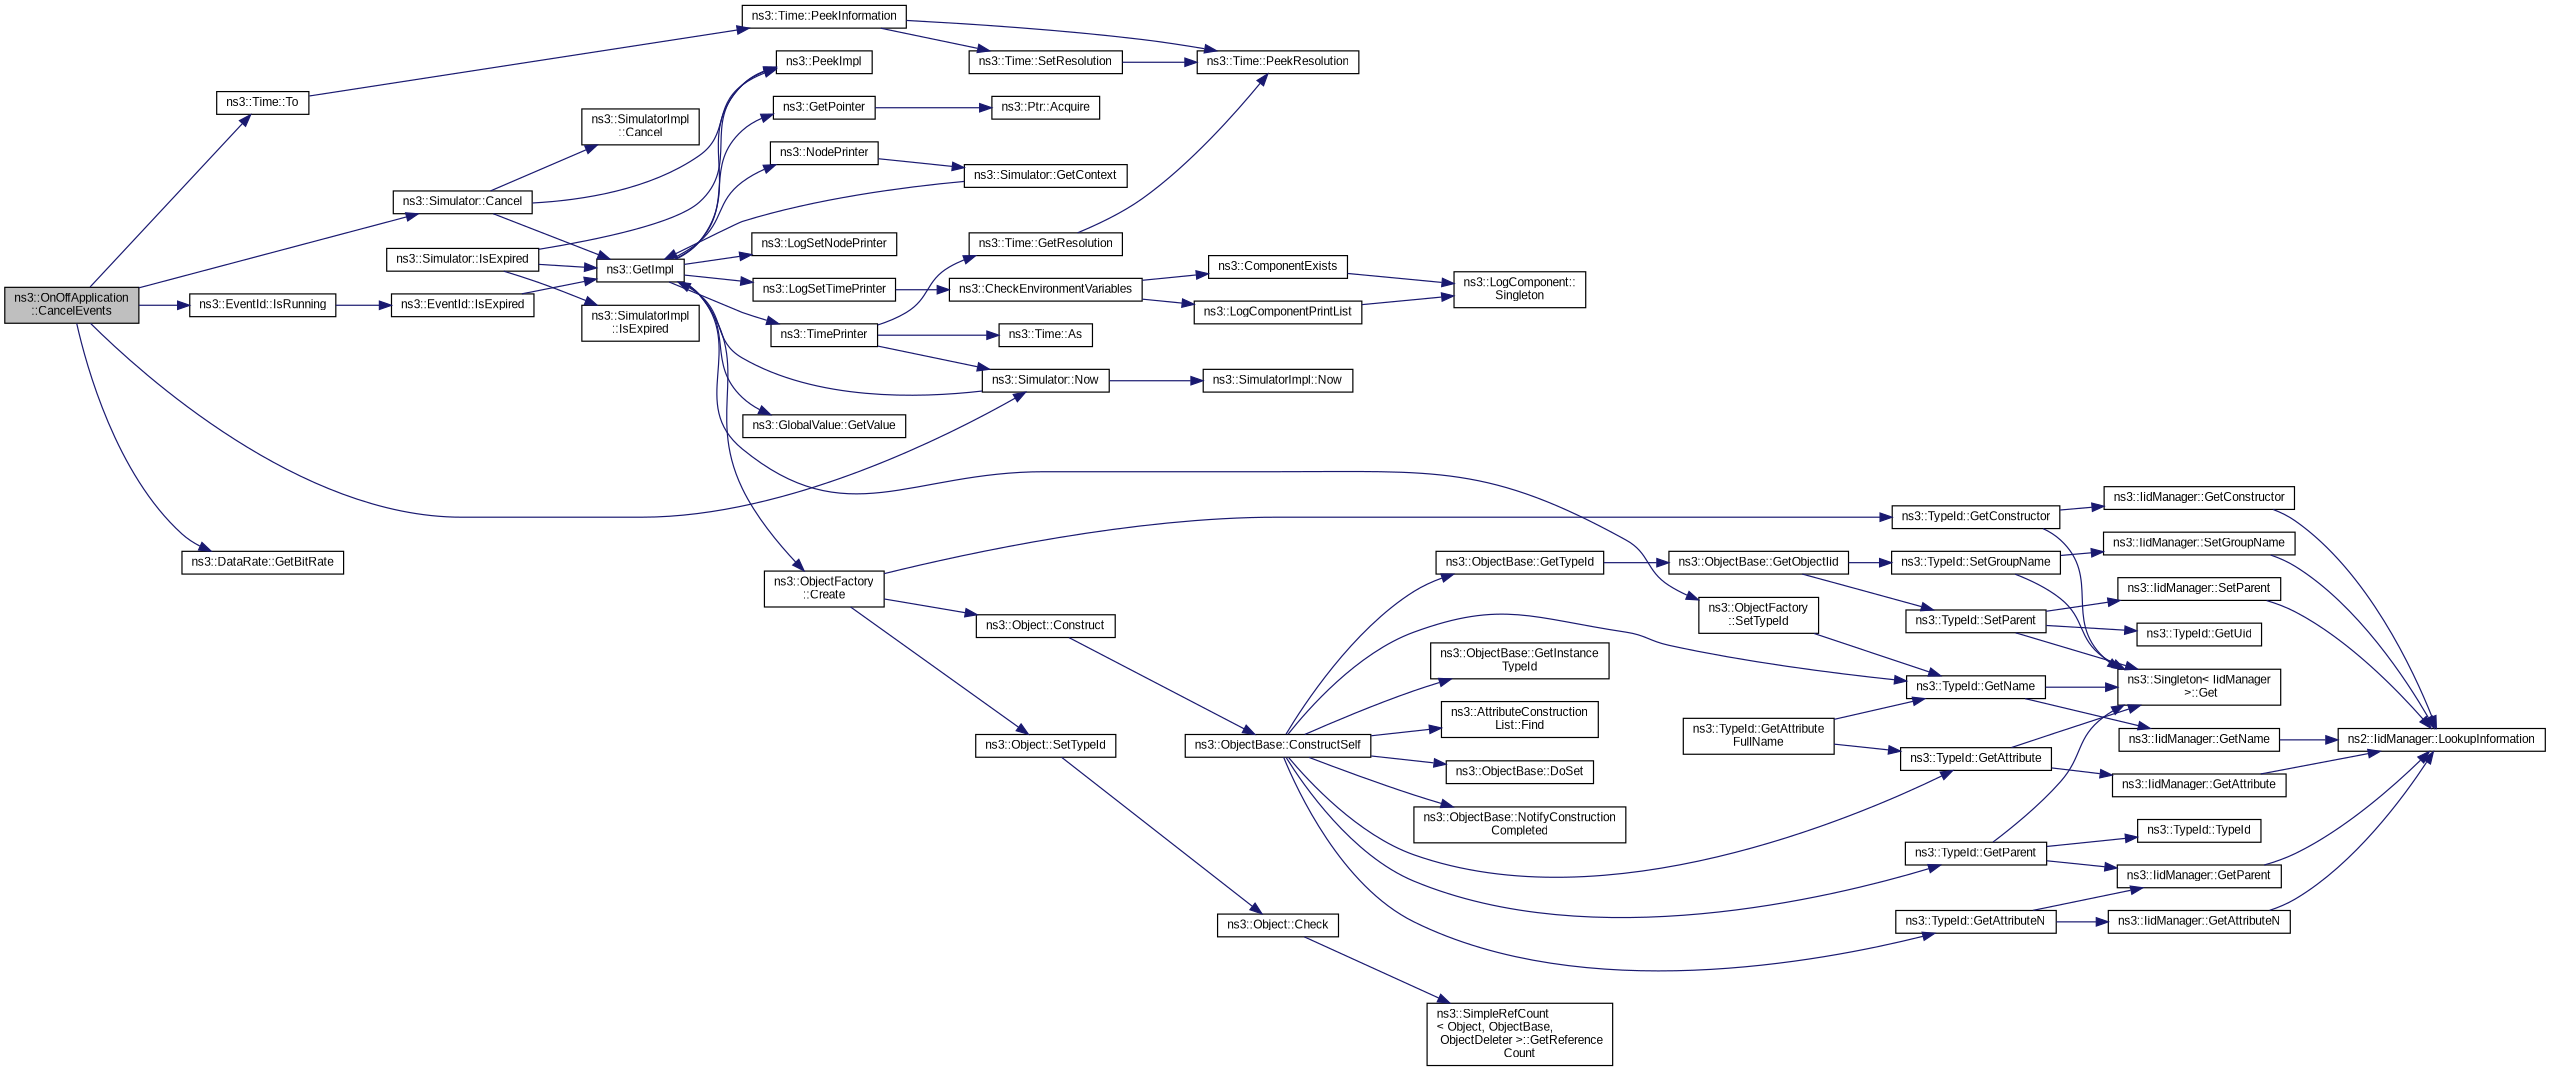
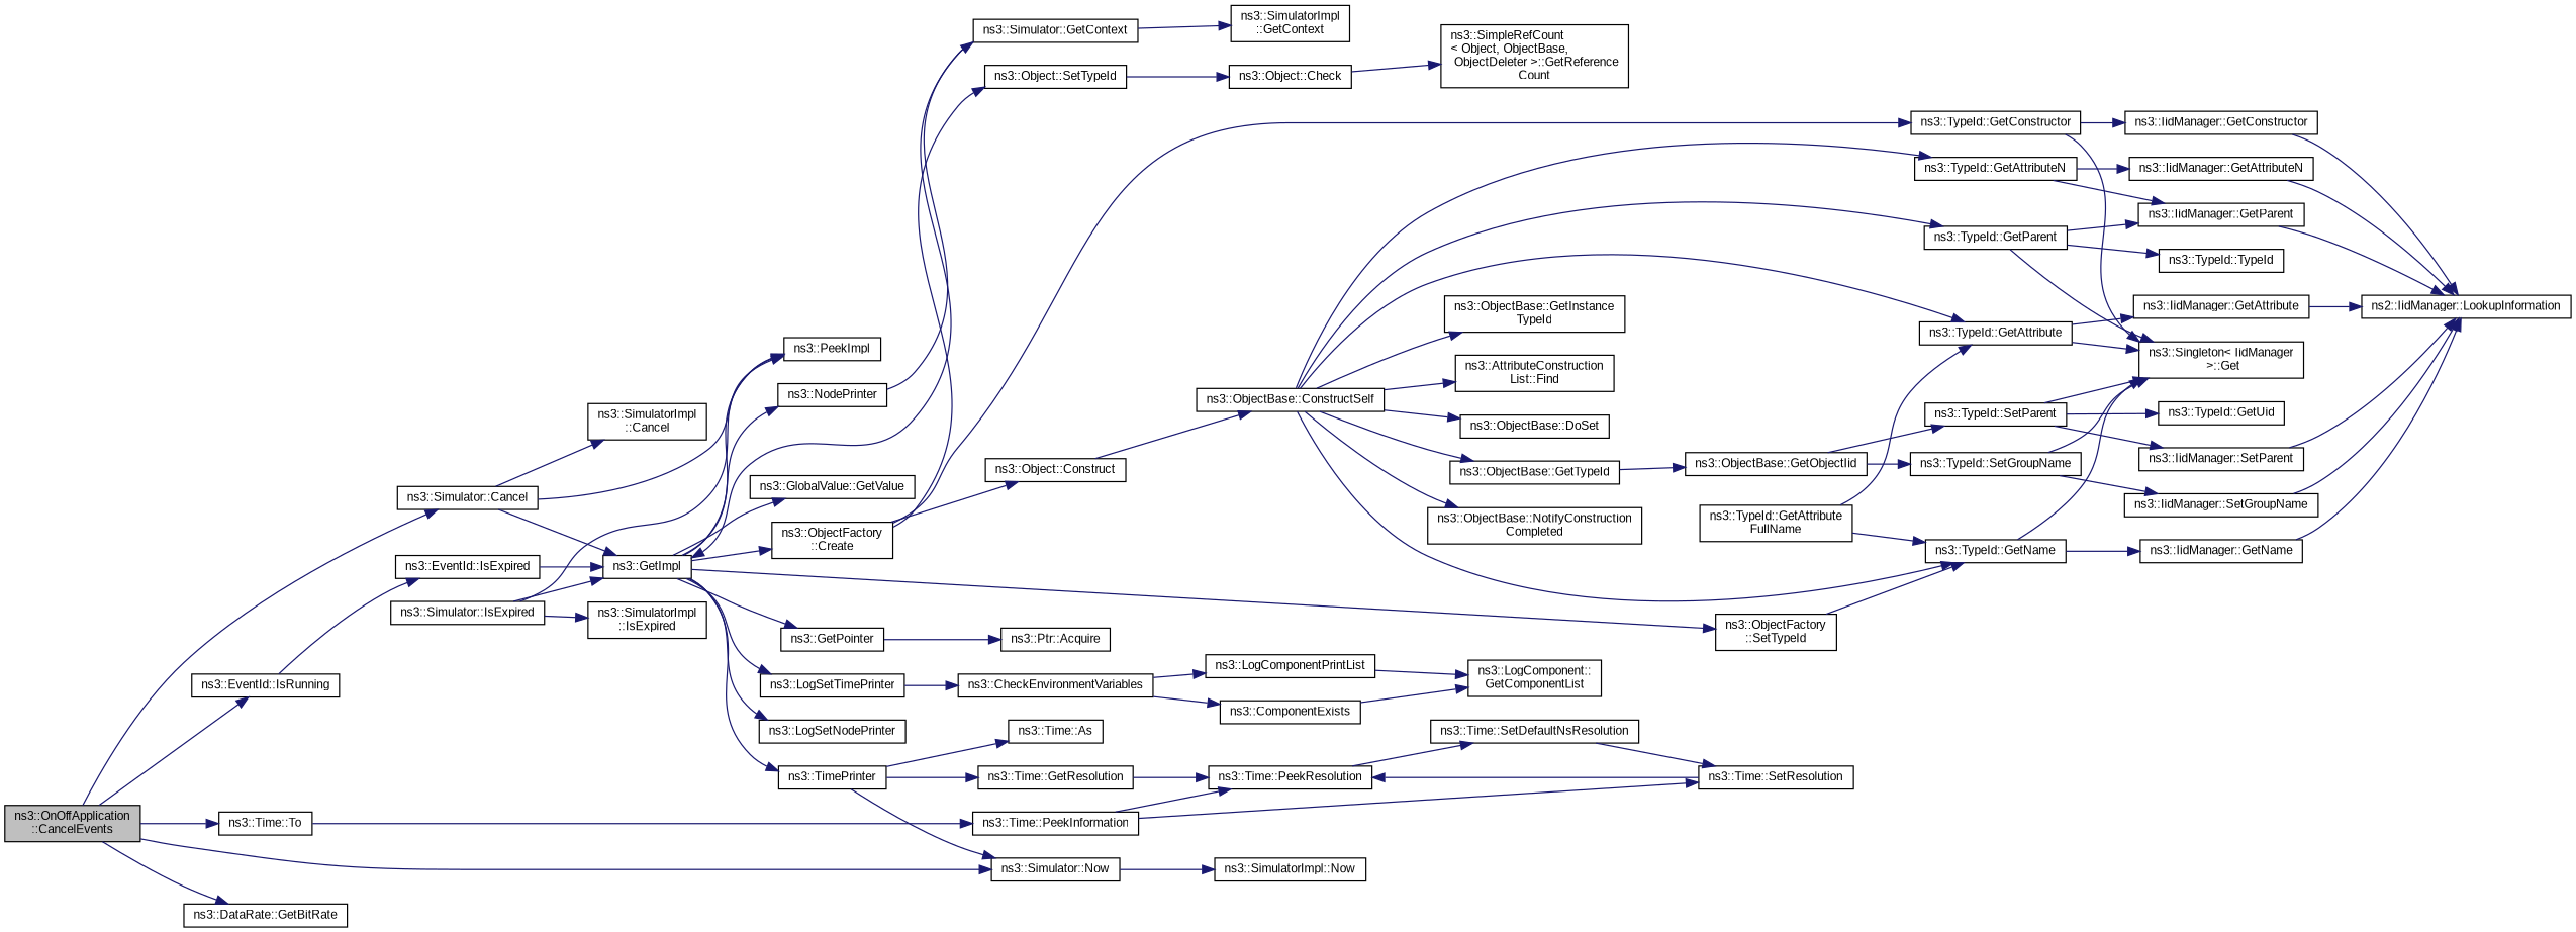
  digraph {
    fontname="Liberation Sans"
    rankdir=LR
    node [color=black fillcolor=white fontname="Liberation Sans" fontsize=10 shape=record style=filled]
    edge [color=midnightblue fontname="Liberation Sans" fontsize=10 labelfontname=Helvetica labelfontsize=10 style=solid]
    n1 [fillcolor=grey75 fontcolor=black height=0.2 label="ns3::OnOffApplication\l::CancelEvents" width=0.4]
    n2 [height=0.2 label="ns3::EventId::IsRunning" width=0.4]
    n3 [height=0.2 label="ns3::Simulator::Now" width=0.4]
    n4 [height=0.2 label="ns3::Time::To" width=0.4]
    n5 [height=0.2 label="ns3::DataRate::GetBitRate" width=0.4]
    n6 [height=0.2 label="ns3::Simulator::Cancel" width=0.4]
    n7 [height=0.2 label="ns3::EventId::IsExpired" width=0.4]
    n8 [height=0.2 label="ns3::GetImpl" width=0.4]
    n9 [height=0.2 label="ns3::SimulatorImpl::Now" width=0.4]
    n10 [height=0.2 label="ns3::Time::PeekInformation" width=0.4]
    n11 [height=0.2 label="ns3::PeekImpl" width=0.4]
    n12 [height=0.2 label="ns3::SimulatorImpl\l::Cancel" width=0.4]
    n13 [height=0.2 label="ns3::Simulator::IsExpired" width=0.4]
    n14 [height=0.2 label="ns3::SimulatorImpl\l::IsExpired" width=0.4]
    n15 [height=0.2 label="ns3::GlobalValue::GetValue" width=0.4]
    n16 [height=0.2 label="ns3::ObjectFactory\l::SetTypeId" width=0.4]
    n17 [height=0.2 label="ns3::GetPointer" width=0.4]
    n18 [height=0.2 label="ns3::ObjectFactory\l::Create" width=0.4]
    n19 [height=0.2 label="ns3::LogSetTimePrinter" width=0.4]
    n20 [height=0.2 label="ns3::TimePrinter" width=0.4]
    n21 [height=0.2 label="ns3::LogSetNodePrinter" width=0.4]
    n22 [height=0.2 label="ns3::NodePrinter" width=0.4]
    n23 [height=0.2 label="ns3::TypeId::GetName" width=0.4]
    n24 [height=0.2 label="ns3::Ptr::Acquire" width=0.4]
    n25 [height=0.2 label="ns3::TypeId::GetConstructor" width=0.4]
    n26 [height=0.2 label="ns3::Object::SetTypeId" width=0.4]
    n27 [height=0.2 label="ns3::Object::Construct" width=0.4]
    n28 [height=0.2 label="ns3::CheckEnvironmentVariables" width=0.4]
    n29 [height=0.2 label="ns3::Time::GetResolution" width=0.4]
    n30 [height=0.2 label="ns3::Time::As" width=0.4]
    n31 [height=0.2 label="ns3::Simulator::GetContext" width=0.4]
    n32 [height=0.2 label="ns3::Singleton\< IidManager\l \>::Get" width=0.4]
    n33 [height=0.2 label="ns3::IidManager::GetName" width=0.4]
    n34 [height=0.2 label="ns2::IidManager::LookupInformation" width=0.4]
    n35 [height=0.2 label="ns3::IidManager::GetConstructor" width=0.4]
    n36 [height=0.2 label="ns3::Object::Check" width=0.4]
    n37 [height=0.2 label="ns3::ObjectBase::ConstructSelf" width=0.4]
    n38 [height=0.2 label="ns3::SimpleRefCount\l\< Object, ObjectBase,\l ObjectDeleter \>::GetReference\lCount" width=0.4]
    n39 [height=0.2 label="ns3::ObjectBase::GetInstance\lTypeId" width=0.4]
    n40 [height=0.2 label="ns3::TypeId::GetAttributeN" width=0.4]
    n41 [height=0.2 label="ns3::TypeId::GetAttribute" width=0.4]
    n42 [height=0.2 label="ns3::AttributeConstruction\lList::Find" width=0.4]
    n43 [height=0.2 label="ns3::ObjectBase::DoSet" width=0.4]
    n44 [height=0.2 label="ns3::TypeId::GetParent" width=0.4]
    n45 [height=0.2 label="ns3::ObjectBase::GetTypeId" width=0.4]
    n46 [height=0.2 label="ns3::ObjectBase::NotifyConstruction\lCompleted" width=0.4]
    n47 [height=0.2 label="ns3::IidManager::GetAttributeN" width=0.4]
    n48 [height=0.2 label="ns3::IidManager::GetParent" width=0.4]
    n49 [height=0.2 label="ns3::IidManager::GetAttribute" width=0.4]
    n50 [height=0.2 label="ns3::TypeId::GetAttribute\lFullName" width=0.4]
    n51 [height=0.2 label="ns3::TypeId::TypeId" width=0.4]
    n52 [height=0.2 label="ns3::ObjectBase::GetObjectIid" width=0.4]
    n53 [height=0.2 label="ns3::TypeId::SetParent" width=0.4]
    n54 [height=0.2 label="ns3::TypeId::SetGroupName" width=0.4]
    n55 [height=0.2 label="ns3::TypeId::GetUid" width=0.4]
    n56 [height=0.2 label="ns3::IidManager::SetParent" width=0.4]
    n57 [height=0.2 label="ns3::IidManager::SetGroupName" width=0.4]
    n58 [height=0.2 label="ns3::ComponentExists" width=0.4]
    n59 [height=0.2 label="ns3::LogComponentPrintList" width=0.4]
-   n60 [height=0.2 label="ns3::LogComponent::\lSingleton" width=0.4]
+   n60 [height=0.2 label="ns3::LogComponent::\lGetComponentList" width=0.4]
    n61 [height=0.2 label="ns3::Time::PeekResolution" width=0.4]
+   n62 [height=0.2 label="ns3::Time::SetDefaultNsResolution" width=0.4]
    n63 [height=0.2 label="ns3::Time::SetResolution" width=0.4]
+   n64 [height=0.2 label="ns3::SimulatorImpl\l::GetContext" width=0.4]
    n1 -> n2
    n1 -> n3
    n1 -> n4
    n1 -> n5
    n1 -> n6
    n2 -> n7
-   n3 -> n8
    n3 -> n9
    n4 -> n10
    n6 -> n8
    n6 -> n11
    n6 -> n12
    n7 -> n8
    n8 -> n11
    n8 -> n15
    n8 -> n16
    n8 -> n17
    n8 -> n18
    n8 -> n19
    n8 -> n20
    n8 -> n21
    n8 -> n22
    n10 -> n61
    n10 -> n63
    n13 -> n8
    n13 -> n11
    n13 -> n14
    n16 -> n23
    n17 -> n24
    n18 -> n25
    n18 -> n26
    n18 -> n27
    n19 -> n28
    n20 -> n3
    n20 -> n29
    n20 -> n30
    n22 -> n31
    n23 -> n32
    n23 -> n33
    n25 -> n32
    n25 -> n35
    n26 -> n36
    n27 -> n37
    n28 -> n58
    n28 -> n59
    n29 -> n61
    n31 -> n8
+   n31 -> n64
    n33 -> n34
    n35 -> n34
    n36 -> n38
    n37 -> n23
    n37 -> n39
    n37 -> n40
    n37 -> n41
    n37 -> n42
    n37 -> n43
    n37 -> n44
    n37 -> n45
    n37 -> n46
    n40 -> n47
    n40 -> n48
    n41 -> n32
    n41 -> n49
    n44 -> n32
    n44 -> n48
    n44 -> n51
    n45 -> n52
    n47 -> n34
    n48 -> n34
    n49 -> n34
    n50 -> n23
    n50 -> n41
    n52 -> n53
    n52 -> n54
    n53 -> n32
    n53 -> n55
    n53 -> n56
    n54 -> n32
    n54 -> n57
    n56 -> n34
    n57 -> n34
    n58 -> n60
    n59 -> n60
+   n61 -> n62
+   n62 -> n63
    n63 -> n61
  }
